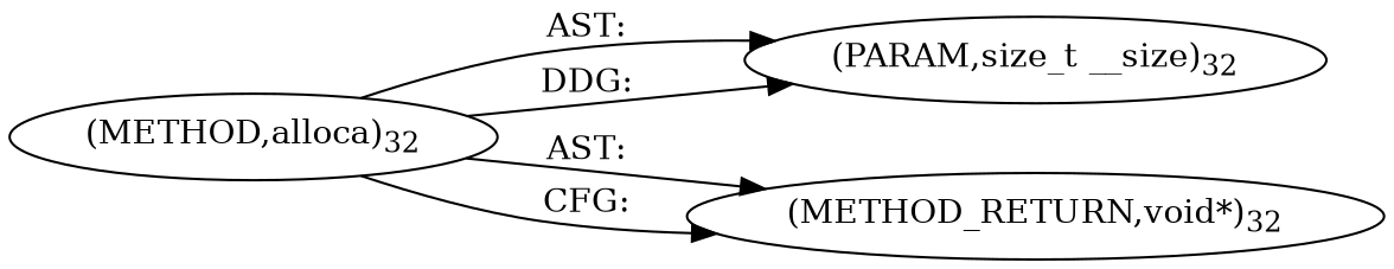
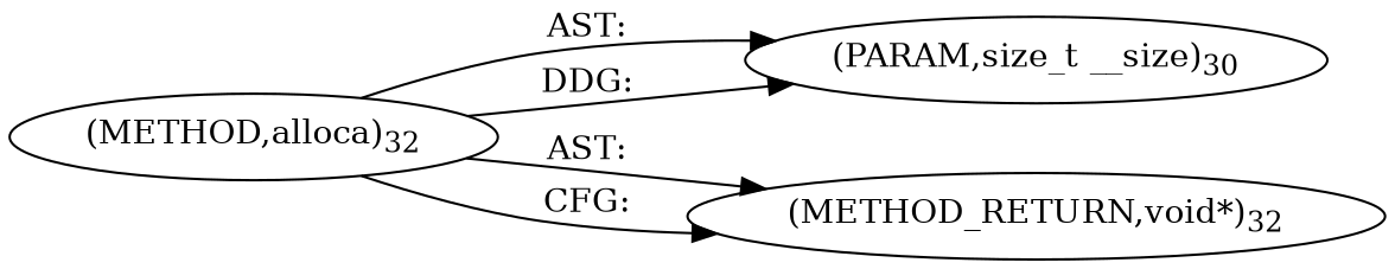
  digraph {
    rankdir=LR
    n1 [label=<(METHOD,alloca)<SUB>32</SUB>>]
-   n2 [label=<(PARAM,size_t __size)<SUB>32</SUB>>]
+   n2 [label=<(PARAM,size_t __size)<SUB>30</SUB>>]
    n3 [label=<(METHOD_RETURN,void*)<SUB>32</SUB>>]
    n1 -> n2 [label="AST: "]
    n1 -> n2 [label="DDG: "]
    n1 -> n3 [label="AST: "]
    n1 -> n3 [label="CFG: "]
  }
